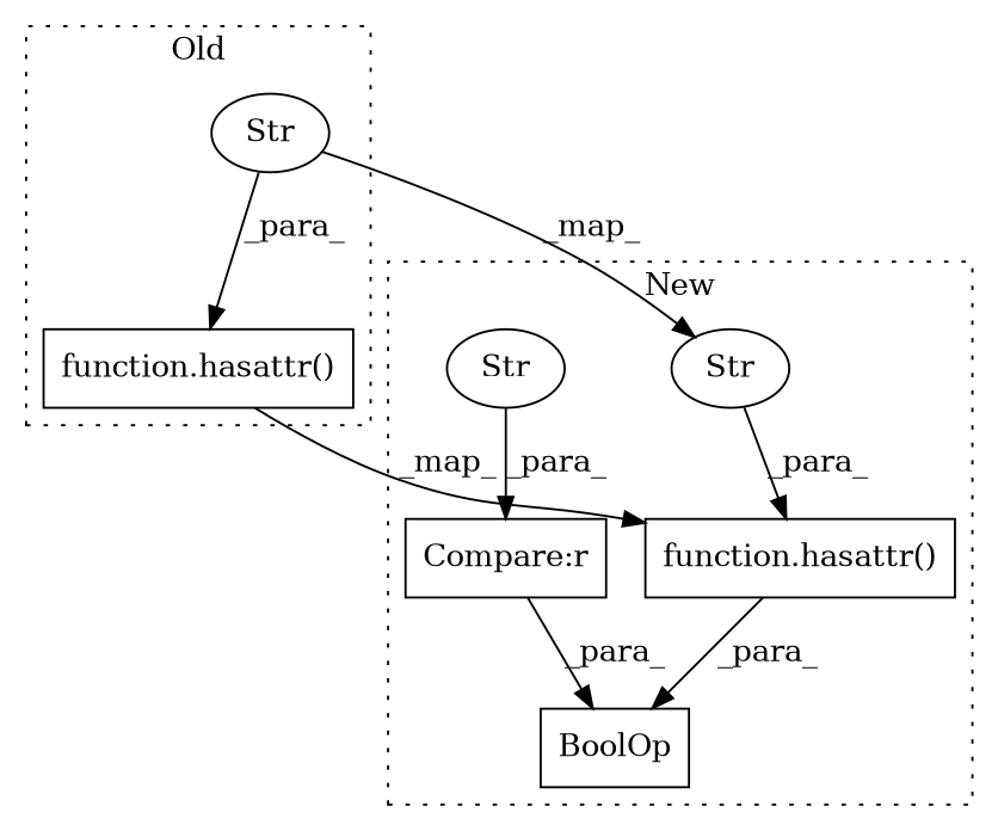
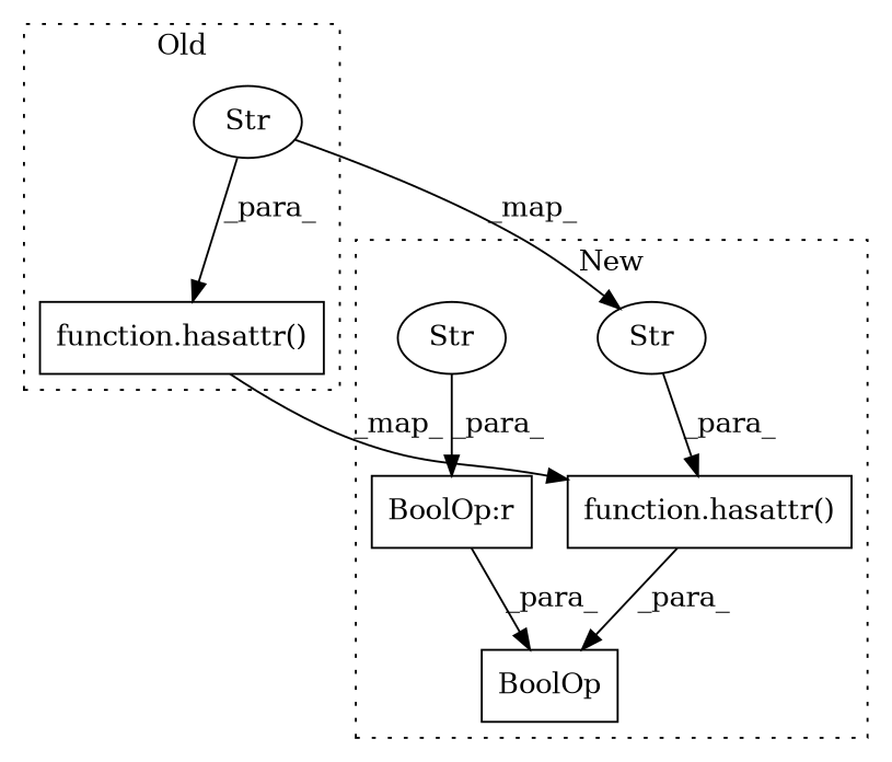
  digraph {
    node [a=66 l="8,1" shape=box]
    n1 [a=75 label="function.hasattr()" s="5730,5759"]
    n2 [l=13 label=Str s=5746 shape=ellipse]
    n3 [a=75 label="function.hasattr()" s="5773,5802"]
    n4 [l=13 label=Str s=5789 shape=ellipse]
    n5 [a=72 l=51 label=BoolOp s=5773]
-   n6 [a=40 l=16 label="Compare:r" s=5808]
+   n6 [a=40 l=16 label="BoolOp:r" s=5808]
    n7 [l=7 label=Str s=5817 shape=ellipse]
    subgraph cluster_1 {
      label=Old
      style=dotted
      n1
      n2
    }
    subgraph cluster_2 {
      label=New
      style=dotted
      n3
      n4
      n5
      n6
      n7
    }
    n1 -> n3 [label=_map_]
    n2 -> n1 [label=_para_]
    n2 -> n4 [label=_map_]
    n3 -> n5 [label=_para_]
    n4 -> n3 [label=_para_]
    n6 -> n5 [label=_para_]
    n7 -> n6 [label=_para_]
  }
